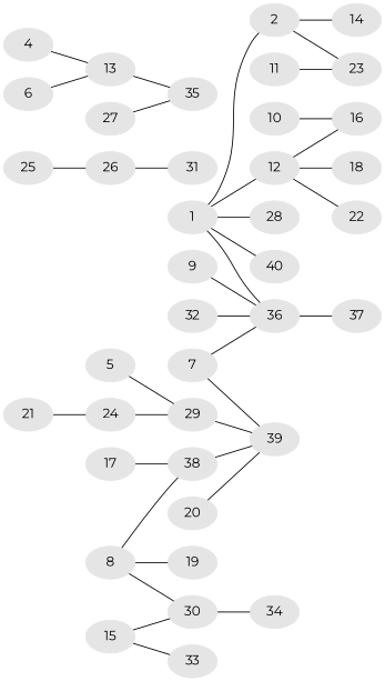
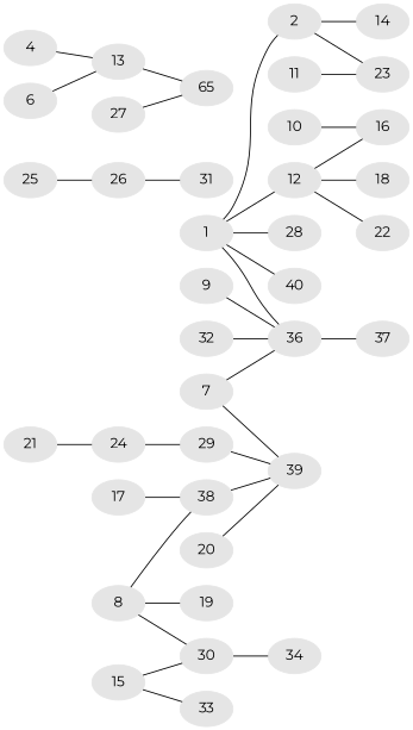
  graph {
    fontname=Montserrat
    rankdir=LR
    node [color=gray90 fontname=Montserrat style=filled]
    edge [fontname=Montserrat weight=1.0]
    1
    2
    12
    28
    36
    40
    14
    23
    16
    18
    22
    37
    25
    26
    4
    13
-   35
-   5
+   35 [label=65]
    29
    39
    6
    7
    8
    19
    30
    38
    34
    9
    10
    11
    15
    33
    17
    20
    21
    24
    31
    27
    32
    1 -- 2
    1 -- 12
    1 -- 28
    1 -- 36
    1 -- 40
    2 -- 14
    2 -- 23
    12 -- 16
    12 -- 18
    12 -- 22
    36 -- 37
    25 -- 26
    26 -- 31
    4 -- 13
    13 -- 35
-   5 -- 29
    29 -- 39
    6 -- 13
    7 -- 36
    7 -- 39
    8 -- 19
    8 -- 30
    8 -- 38
    30 -- 34
    38 -- 39
    9 -- 36
    10 -- 16
    11 -- 23
    15 -- 30
    15 -- 33
    17 -- 38
    20 -- 39
    21 -- 24
    24 -- 29
    27 -- 35
    32 -- 36
  }
